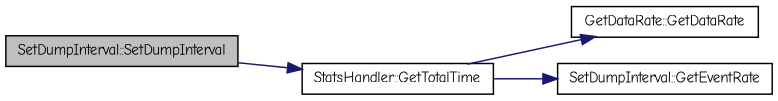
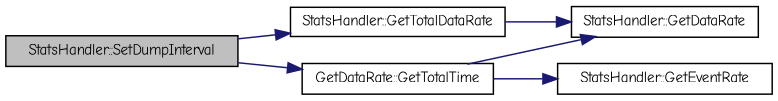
  digraph {
    fontname="Comic Neue"
    rankdir=LR
    node [color=black fillcolor=white fontname="Comic Neue" fontsize=10 shape=record style=filled]
    edge [color=midnightblue fontname="Comic Neue" fontsize=10 labelfontname=Helvetica labelfontsize=10 style=solid]
-   n1 [fillcolor=grey75 fontcolor=black height=0.2 label="SetDumpInterval::SetDumpInterval" width=0.4]
-   n3 [height=0.2 label="StatsHandler::GetTotalTime" width=0.4]
-   n4 [height=0.2 label="GetDataRate::GetDataRate" width=0.4]
-   n5 [height=0.2 label="SetDumpInterval::GetEventRate" width=0.4]
+   n1 [fillcolor=grey75 fontcolor=black height=0.2 label="StatsHandler::SetDumpInterval" width=0.4]
+   n2 [height=0.2 label="StatsHandler::GetTotalDataRate" width=0.4]
+   n3 [height=0.2 label="GetDataRate::GetTotalTime" width=0.4]
+   n4 [height=0.2 label="StatsHandler::GetDataRate" width=0.4]
+   n5 [height=0.2 label="StatsHandler::GetEventRate" width=0.4]
+   n1 -> n2
    n1 -> n3
+   n2 -> n4
    n3 -> n4
    n3 -> n5
  }
